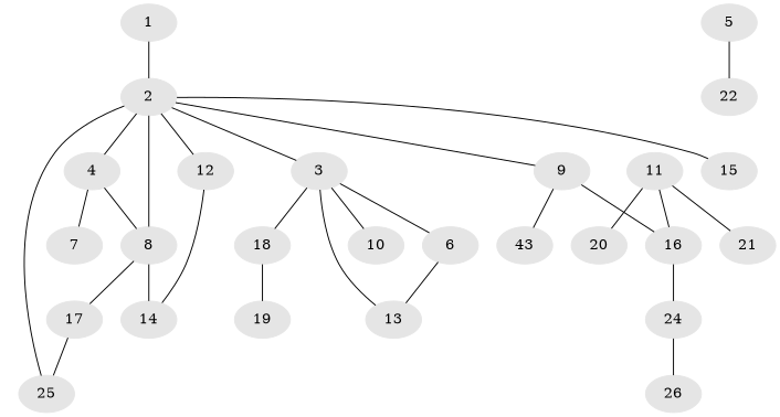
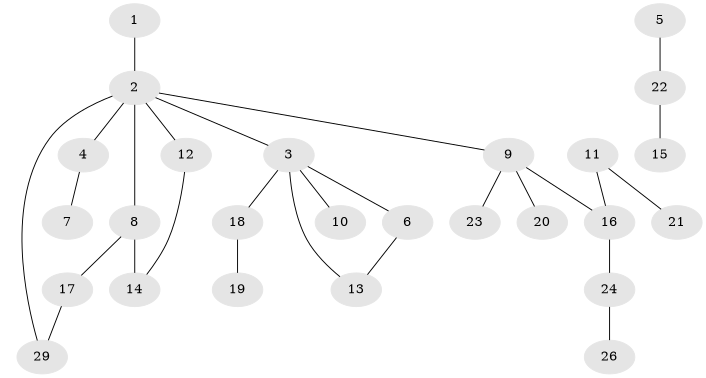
  graph {
    node [color=gray90 style=filled]
    edge [weight=1.0]
    1
    2
    3
    4
    9
    12
    15
-   25
+   25 [label=29]
    8
    6
    10
    18
    13
    7
    5
    22
    16
    20
-   23 [label=43]
+   23
    14
    11
    21
    19
    17
    24
    26
    1 -- 2
    2 -- 3
    2 -- 4
    2 -- 9
    2 -- 12
-   2 -- 15
+   22 -- 15
    2 -- 25
    2 -- 8 [weight=6.0]
    3 -- 6
    3 -- 10
    3 -- 18
    3 -- 13
-   4 -- 8
    4 -- 7
    9 -- 16
-   11 -- 20
+   9 -- 20
    9 -- 23
    12 -- 14
    8 -- 14 [weight=5.0]
    8 -- 17
    6 -- 13
    18 -- 19 [weight=3.0]
    5 -- 22
    16 -- 24 [weight=3.0]
    11 -- 16
    11 -- 21
    17 -- 25
    24 -- 26
  }
